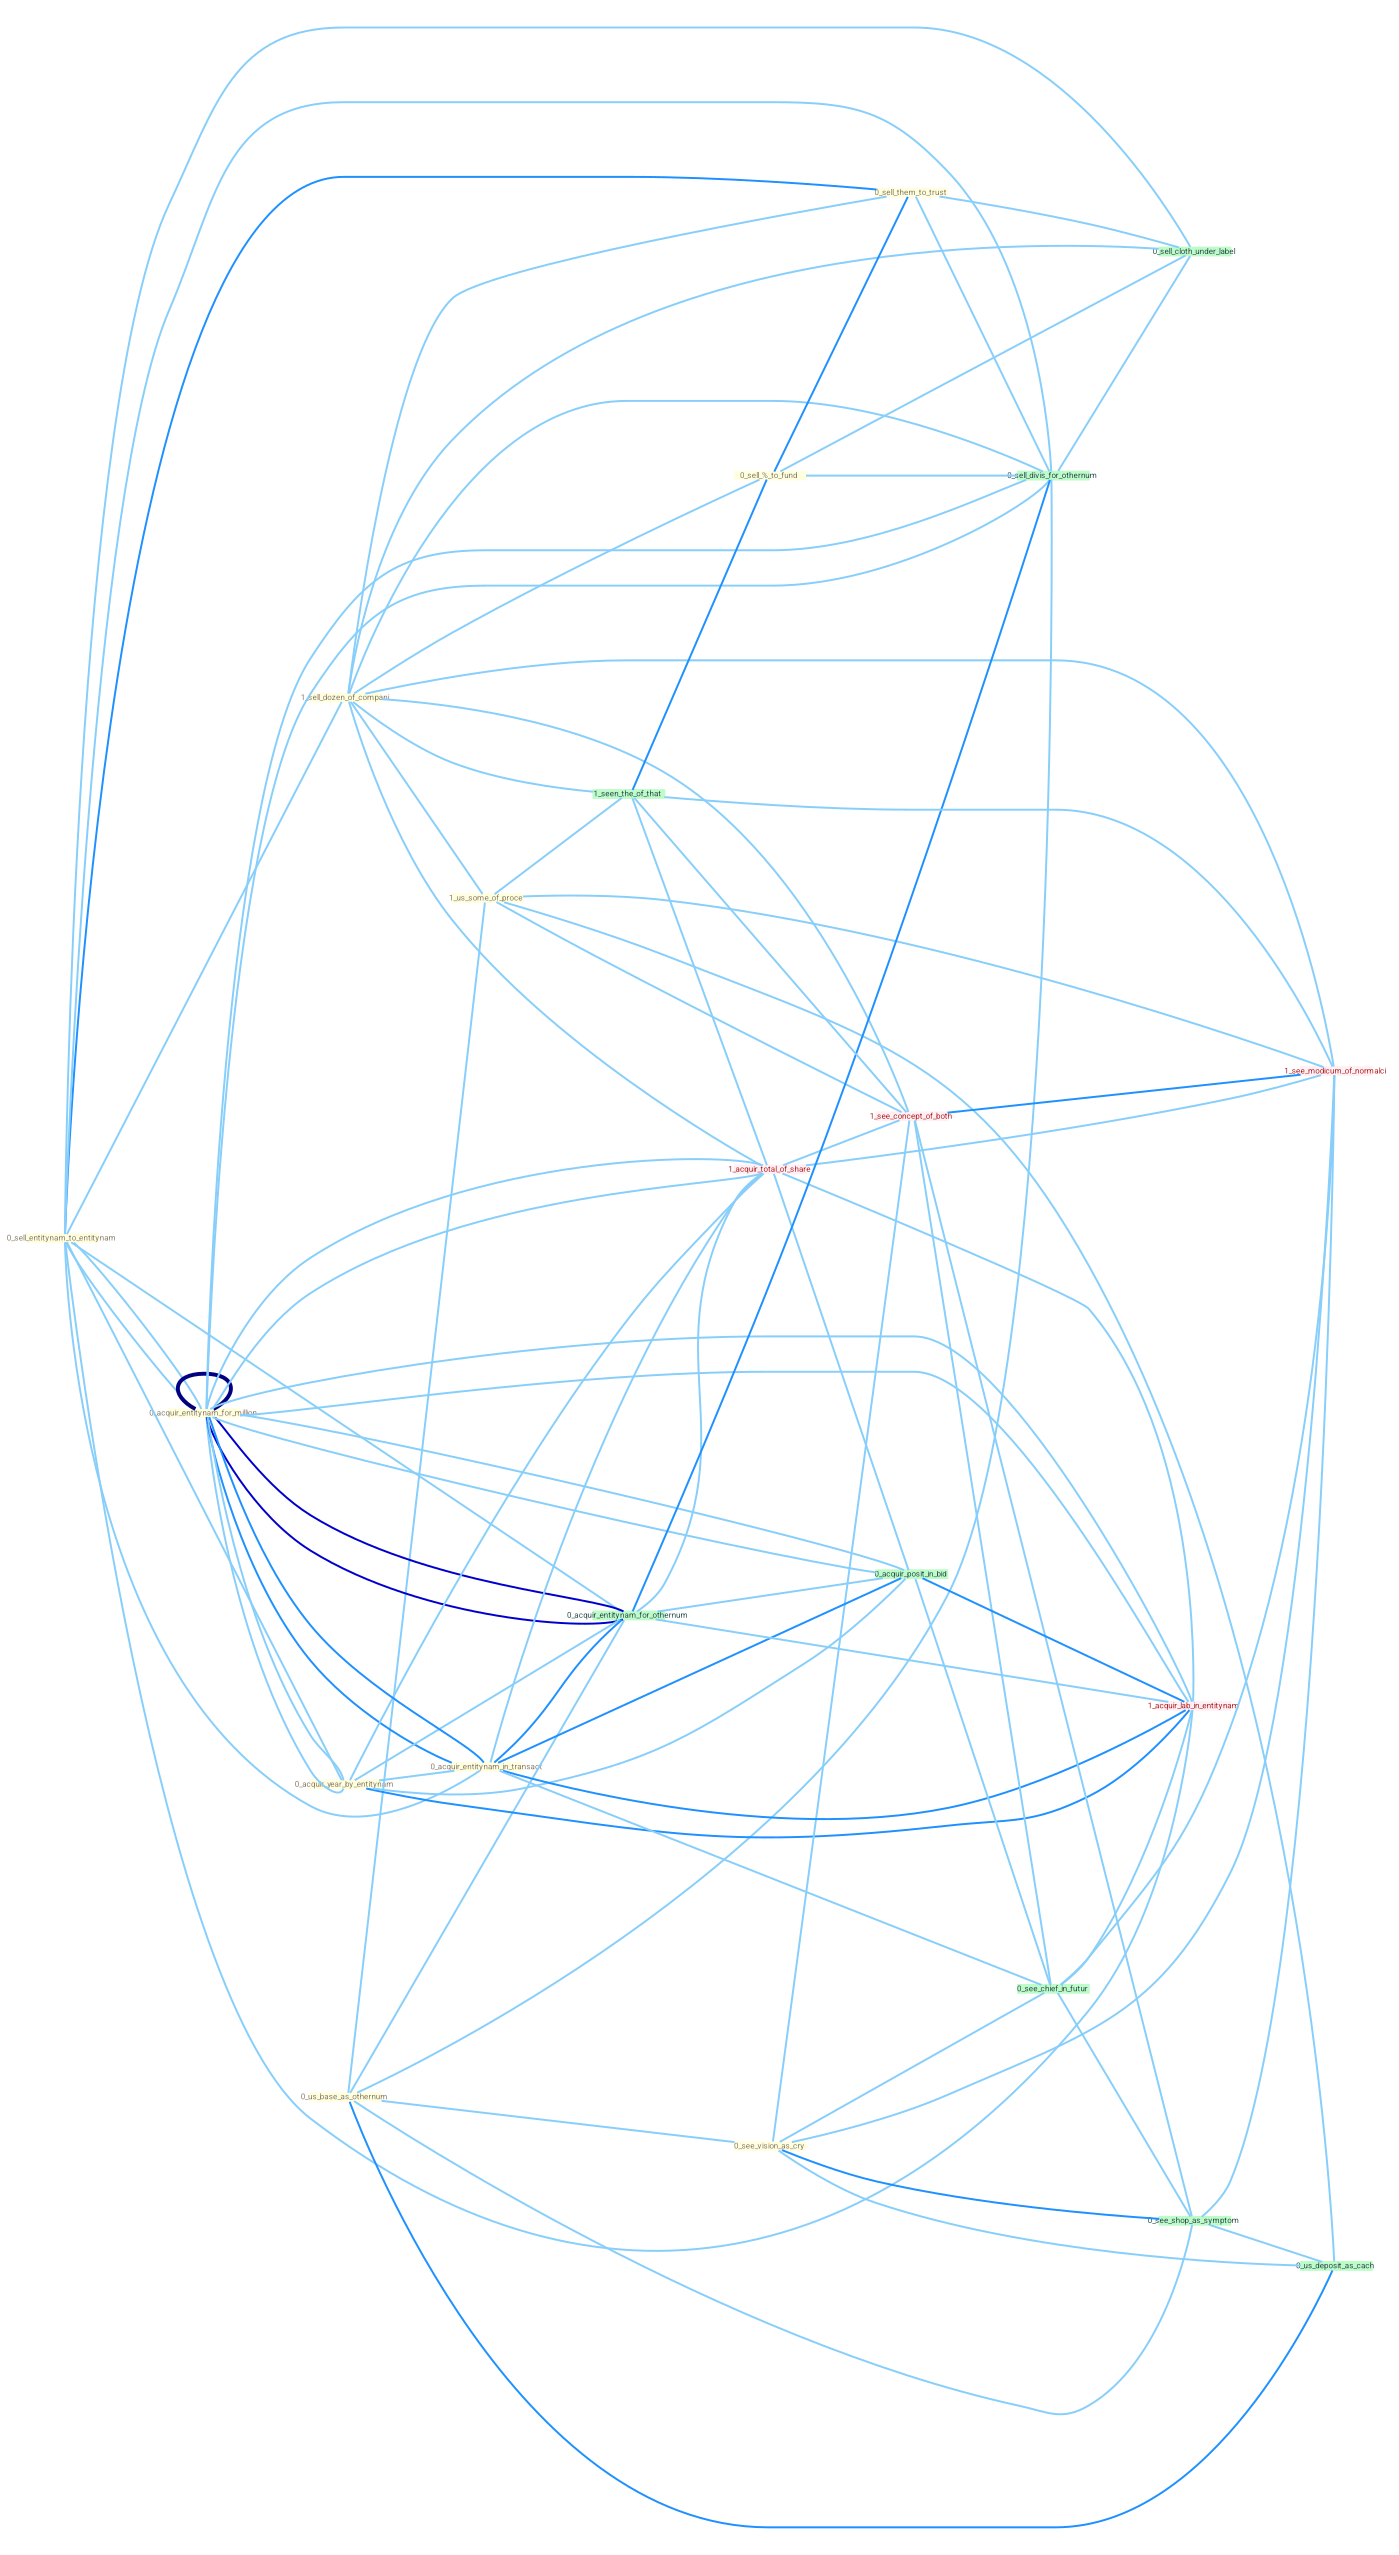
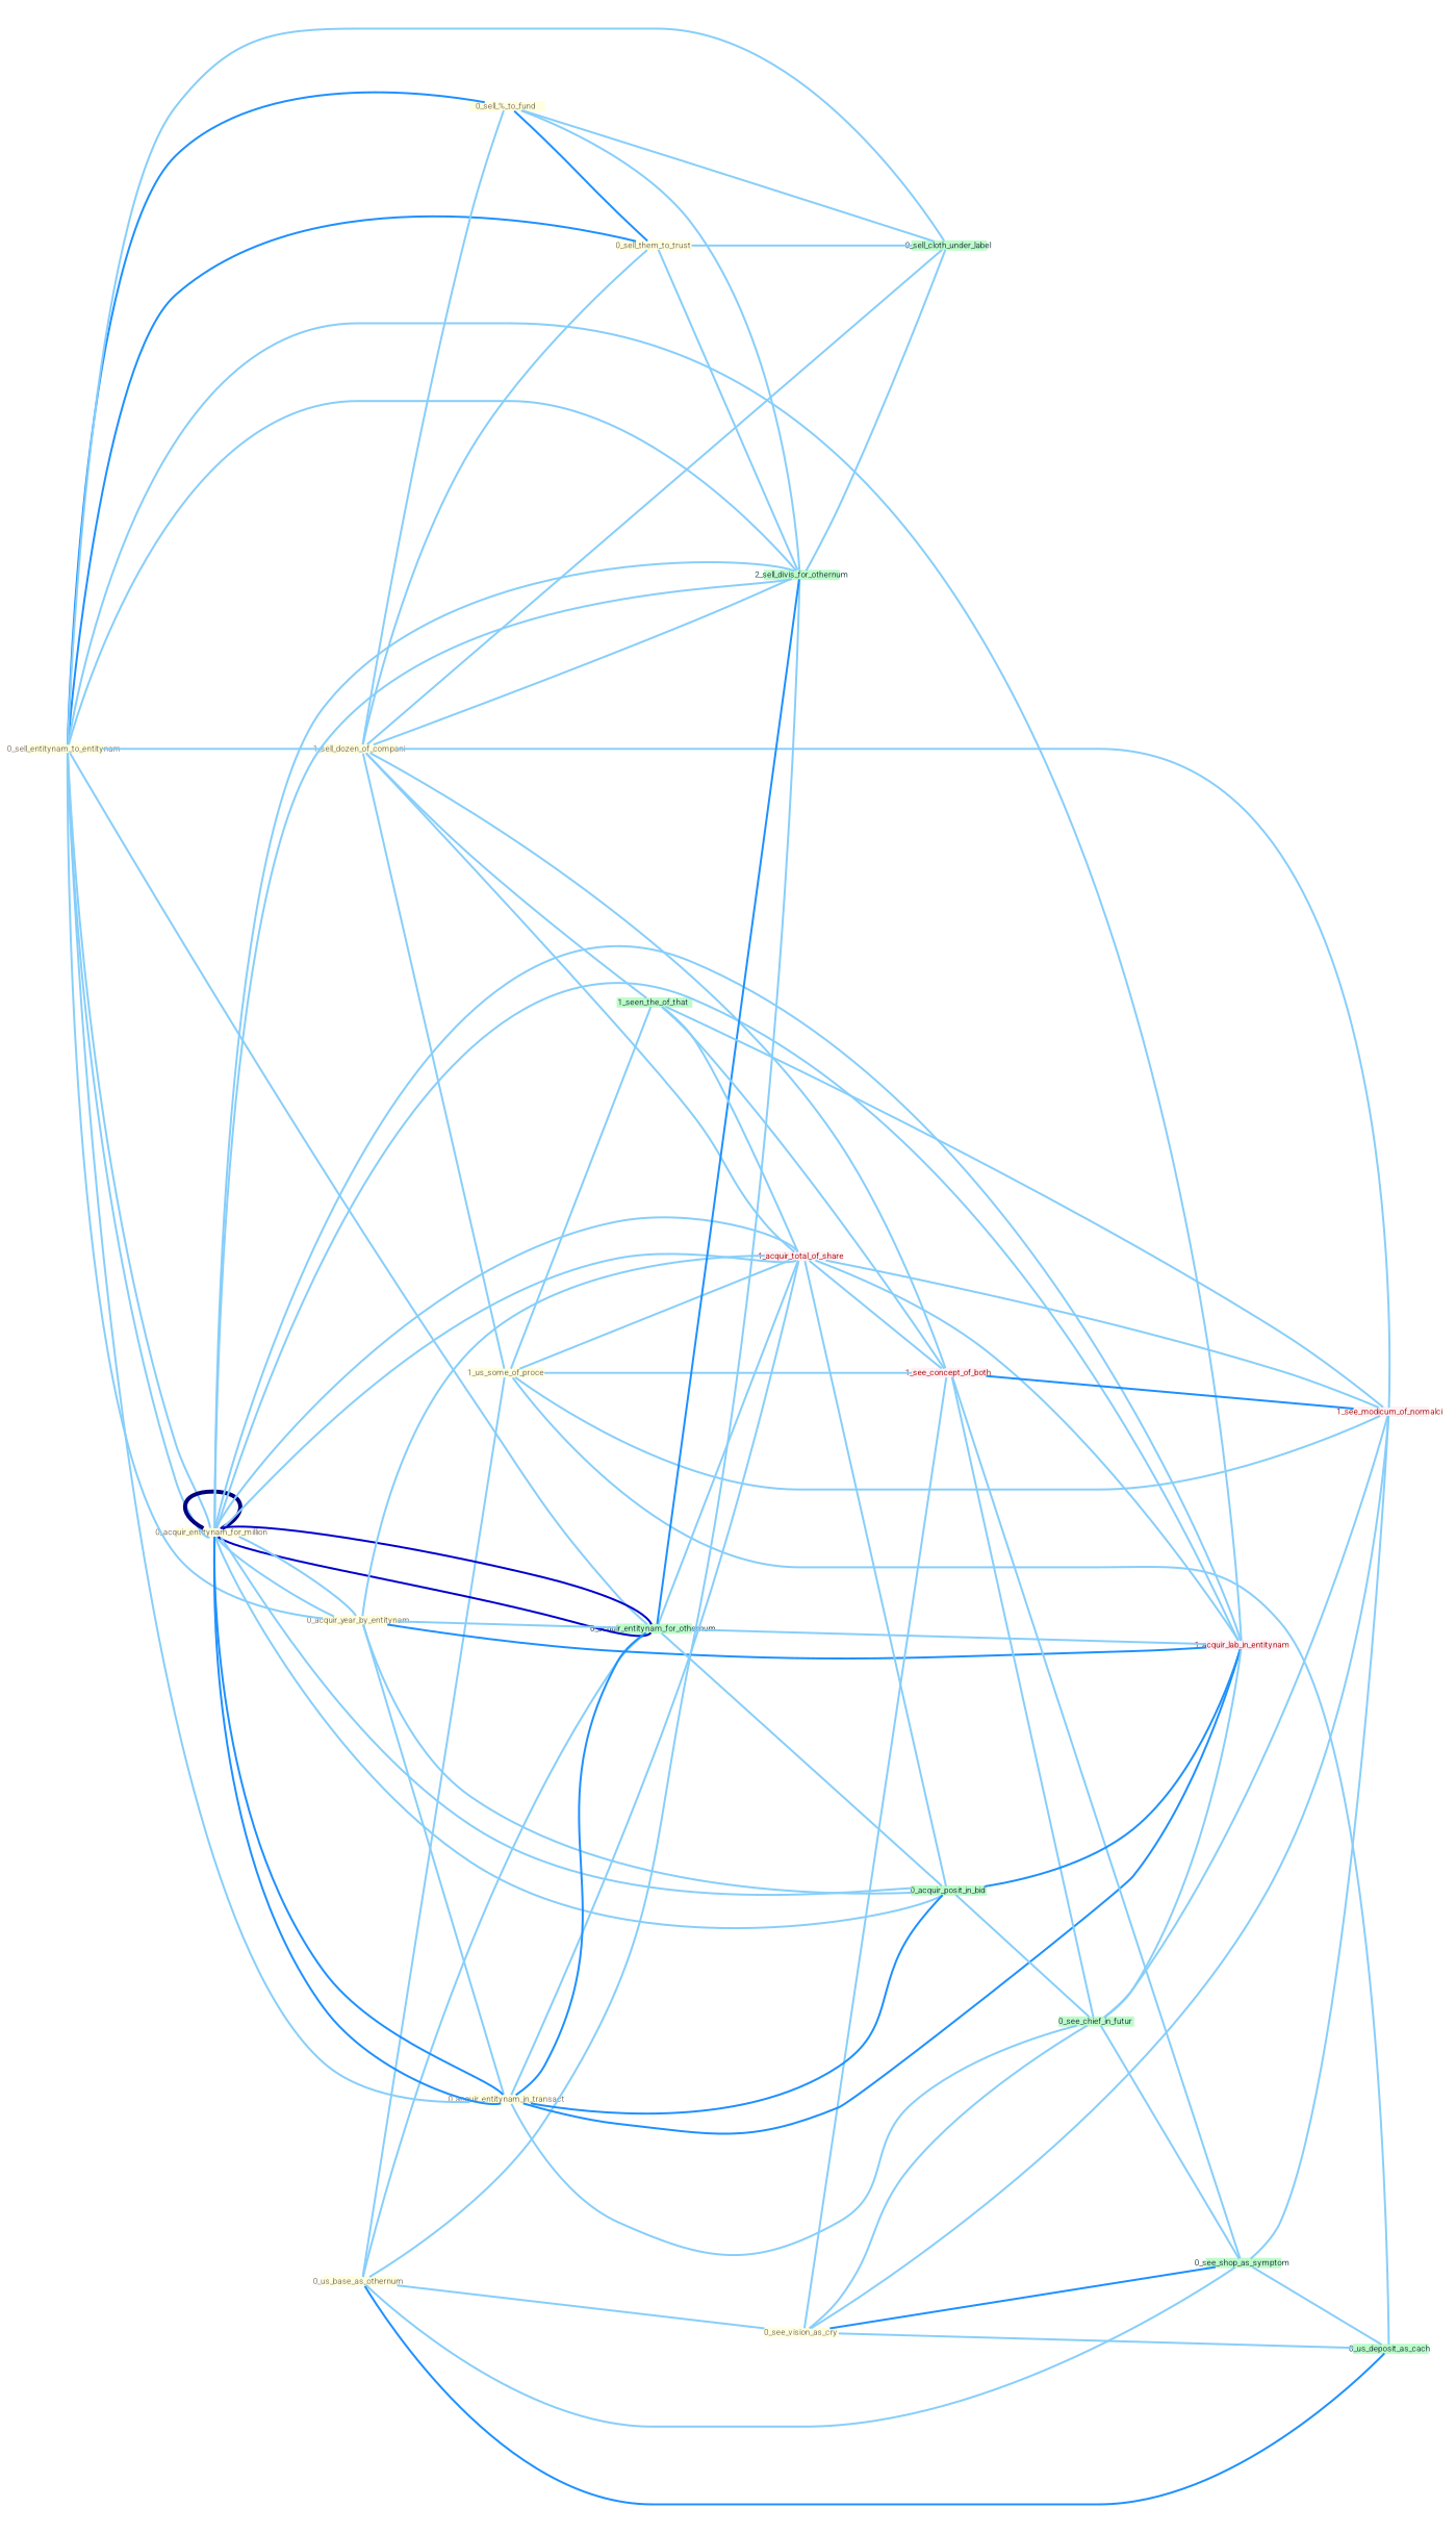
  graph {
    fontname=Roboto
    rankdir=LR
    node [color="#ffffe0" fixedsize=true fontcolor="#8b7d6b" fontname=Roboto fontsize=4 shape=polygon style=filled]
    edge [color="#87cefa" fontname=Roboto w=1]
    "0_sell_entitynam_to_entitynam " [height=.06 width=.5]
    "1_sell_dozen_of_compani " [height=.06 width=.5]
    "0_us_base_as_othernum " [height=.06 width=.5]
    "1_us_some_of_proce " [height=.06 width=.5]
    "0_sell_%_to_fund " [height=.06 width=.5]
    "0_acquir_entitynam_for_million " [height=.06 width=.5]
    "0_acquir_year_by_entitynam " [height=.06 width=.5]
    "0_sell_them_to_trust " [height=.06 width=.5]
    "0_see_vision_as_cry " [height=.06 width=.5]
    "0_acquir_entitynam_in_transact " [height=.06 width=.5]
    "1_acquir_total_of_share " [color="#fff0f5" fontcolor="#b22222" height=.06 width=.5]
    "1_see_concept_of_both " [color="#fff0f5" fontcolor="#b22222" height=.06 width=.5]
    "1_acquir_lab_in_entitynam " [color="#fff0f5" fontcolor="#b22222" height=.06 width=.5]
    "1_see_modicum_of_normalci " [color="#fff0f5" fontcolor="#b22222" height=.06 width=.5]
    "0_acquir_entitynam_for_othernum " [color="#BDFCC9" fontcolor="#2f4f4f" height=.06 width=.5]
-   "0_sell_divis_for_othernum " [color="#BDFCC9" fontcolor="#2f4f4f" height=.06 width=.5]
+   "0_sell_divis_for_othernum " [color="#BDFCC9" fontcolor="#2f4f4f" height=.06 width=.5 label="2_sell_divis_for_othernum"]
    "0_sell_cloth_under_label " [color="#BDFCC9" fontcolor="#2f4f4f" height=.06 width=.5]
    "1_seen_the_of_that " [color="#BDFCC9" fontcolor="#2f4f4f" height=.06 width=.5]
    "0_see_shop_as_symptom " [color="#BDFCC9" fontcolor="#2f4f4f" height=.06 width=.5]
    "0_us_deposit_as_cach " [color="#BDFCC9" fontcolor="#2f4f4f" height=.06 width=.5]
    "0_acquir_posit_in_bid " [color="#BDFCC9" fontcolor="#2f4f4f" height=.06 width=.5]
    "0_see_chief_in_futur " [color="#BDFCC9" fontcolor="#2f4f4f" height=.06 width=.5]
    subgraph sub_1 {
      "0_sell_entitynam_to_entitynam "
      "1_sell_dozen_of_compani "
      "0_us_base_as_othernum "
      "1_us_some_of_proce "
      "0_sell_%_to_fund "
      "0_acquir_entitynam_for_million "
      "0_acquir_year_by_entitynam "
      "0_sell_them_to_trust "
      "0_see_vision_as_cry "
      "0_acquir_entitynam_in_transact "
    }
    subgraph sub_2 {
      "1_acquir_total_of_share "
      "1_see_concept_of_both "
      "1_acquir_lab_in_entitynam "
      "1_see_modicum_of_normalci "
    }
    "0_sell_entitynam_to_entitynam " -- "1_sell_dozen_of_compani "
-   "1_seen_the_of_that " -- "0_sell_%_to_fund " [color="#1e90ff" w=2]
+   "0_sell_entitynam_to_entitynam " -- "0_sell_%_to_fund " [color="#1e90ff" w=2]
    "0_sell_entitynam_to_entitynam " -- "0_acquir_entitynam_for_million "
    "0_sell_entitynam_to_entitynam " -- "0_acquir_entitynam_for_million "
    "0_sell_entitynam_to_entitynam " -- "0_acquir_year_by_entitynam "
    "0_sell_entitynam_to_entitynam " -- "0_sell_them_to_trust " [color="#1e90ff" w=2]
    "0_sell_entitynam_to_entitynam " -- "0_acquir_entitynam_in_transact "
    "0_sell_entitynam_to_entitynam " -- "1_acquir_lab_in_entitynam "
    "0_sell_entitynam_to_entitynam " -- "0_acquir_entitynam_for_othernum "
    "0_sell_entitynam_to_entitynam " -- "0_sell_divis_for_othernum "
    "0_sell_entitynam_to_entitynam " -- "0_sell_cloth_under_label "
    "1_sell_dozen_of_compani " -- "1_us_some_of_proce "
    "1_sell_dozen_of_compani " -- "0_sell_%_to_fund "
    "1_sell_dozen_of_compani " -- "0_sell_them_to_trust "
    "1_sell_dozen_of_compani " -- "1_acquir_total_of_share "
    "1_sell_dozen_of_compani " -- "1_see_concept_of_both "
    "1_sell_dozen_of_compani " -- "1_see_modicum_of_normalci "
    "1_sell_dozen_of_compani " -- "0_sell_divis_for_othernum "
    "1_sell_dozen_of_compani " -- "0_sell_cloth_under_label "
    "1_sell_dozen_of_compani " -- "1_seen_the_of_that "
    "0_us_base_as_othernum " -- "1_us_some_of_proce "
    "0_us_base_as_othernum " -- "0_see_vision_as_cry "
    "0_us_base_as_othernum " -- "0_acquir_entitynam_for_othernum "
    "0_us_base_as_othernum " -- "0_sell_divis_for_othernum "
    "0_us_base_as_othernum " -- "0_see_shop_as_symptom "
    "0_us_base_as_othernum " -- "0_us_deposit_as_cach " [color="#1e90ff" w=2]
+   "1_us_some_of_proce " -- "1_acquir_total_of_share "
    "1_us_some_of_proce " -- "1_see_concept_of_both "
    "1_us_some_of_proce " -- "1_see_modicum_of_normalci "
    "1_us_some_of_proce " -- "1_seen_the_of_that "
    "1_us_some_of_proce " -- "0_us_deposit_as_cach "
    "0_sell_%_to_fund " -- "0_sell_them_to_trust " [color="#1e90ff" w=2]
    "0_sell_%_to_fund " -- "0_sell_divis_for_othernum "
    "0_sell_%_to_fund " -- "0_sell_cloth_under_label "
    "0_acquir_entitynam_for_million " -- "0_acquir_entitynam_for_million " [color="#000080" style=bold w=4]
    "0_acquir_entitynam_for_million " -- "0_acquir_year_by_entitynam "
    "0_acquir_entitynam_for_million " -- "0_acquir_entitynam_in_transact " [color="#1e90ff" w=2]
    "0_acquir_entitynam_for_million " -- "1_acquir_total_of_share "
    "0_acquir_entitynam_for_million " -- "1_acquir_total_of_share "
    "0_acquir_entitynam_for_million " -- "1_acquir_lab_in_entitynam "
    "0_acquir_entitynam_for_million " -- "1_acquir_lab_in_entitynam "
    "0_acquir_entitynam_for_million " -- "0_acquir_entitynam_for_othernum " [color="#0000cd" w=3]
    "0_acquir_entitynam_for_million " -- "0_acquir_entitynam_for_othernum " [color="#0000cd" w=3]
    "0_acquir_entitynam_for_million " -- "0_sell_divis_for_othernum "
    "0_acquir_entitynam_for_million " -- "0_sell_divis_for_othernum "
    "0_acquir_entitynam_for_million " -- "0_acquir_posit_in_bid "
    "0_acquir_entitynam_for_million " -- "0_acquir_posit_in_bid "
    "0_acquir_year_by_entitynam " -- "0_acquir_entitynam_for_million "
    "0_acquir_year_by_entitynam " -- "0_acquir_entitynam_in_transact "
    "0_acquir_year_by_entitynam " -- "1_acquir_total_of_share "
    "0_acquir_year_by_entitynam " -- "1_acquir_lab_in_entitynam " [color="#1e90ff" w=2]
    "0_acquir_year_by_entitynam " -- "0_acquir_entitynam_for_othernum "
    "0_acquir_year_by_entitynam " -- "0_acquir_posit_in_bid "
    "0_sell_them_to_trust " -- "0_sell_divis_for_othernum "
    "0_sell_them_to_trust " -- "0_sell_cloth_under_label "
    "0_see_vision_as_cry " -- "1_see_concept_of_both "
    "0_see_vision_as_cry " -- "1_see_modicum_of_normalci "
    "0_see_vision_as_cry " -- "0_see_shop_as_symptom " [color="#1e90ff" w=2]
    "0_see_vision_as_cry " -- "0_us_deposit_as_cach "
    "0_see_vision_as_cry " -- "0_see_chief_in_futur "
    "0_acquir_entitynam_in_transact " -- "0_acquir_entitynam_for_million " [color="#1e90ff" w=2]
    "0_acquir_entitynam_in_transact " -- "1_acquir_total_of_share "
    "0_acquir_entitynam_in_transact " -- "1_acquir_lab_in_entitynam " [color="#1e90ff" w=2]
    "0_acquir_entitynam_in_transact " -- "0_acquir_entitynam_for_othernum " [color="#1e90ff" w=2]
    "0_acquir_entitynam_in_transact " -- "0_acquir_posit_in_bid " [color="#1e90ff" w=2]
    "0_acquir_entitynam_in_transact " -- "0_see_chief_in_futur "
    "1_acquir_total_of_share " -- "1_see_concept_of_both "
    "1_acquir_total_of_share " -- "1_acquir_lab_in_entitynam "
    "1_acquir_total_of_share " -- "1_see_modicum_of_normalci "
    "1_acquir_total_of_share " -- "0_acquir_posit_in_bid "
    "1_see_concept_of_both " -- "1_see_modicum_of_normalci " [color="#1e90ff" w=2]
    "1_see_concept_of_both " -- "0_see_shop_as_symptom "
    "1_see_concept_of_both " -- "0_see_chief_in_futur "
    "0_acquir_entitynam_for_othernum " -- "1_acquir_total_of_share "
    "0_acquir_entitynam_for_othernum " -- "1_acquir_lab_in_entitynam "
    "0_acquir_entitynam_for_othernum " -- "0_sell_divis_for_othernum " [color="#1e90ff" w=2]
    "0_acquir_entitynam_for_othernum " -- "0_acquir_posit_in_bid "
    "0_sell_divis_for_othernum " -- "0_sell_cloth_under_label "
    "1_seen_the_of_that " -- "1_acquir_total_of_share "
    "1_seen_the_of_that " -- "1_see_concept_of_both "
    "1_seen_the_of_that " -- "1_see_modicum_of_normalci "
    "0_see_shop_as_symptom " -- "1_see_modicum_of_normalci "
    "0_see_shop_as_symptom " -- "0_us_deposit_as_cach "
    "0_acquir_posit_in_bid " -- "1_acquir_lab_in_entitynam " [color="#1e90ff" w=2]
    "0_acquir_posit_in_bid " -- "0_see_chief_in_futur "
    "0_see_chief_in_futur " -- "1_acquir_lab_in_entitynam "
    "0_see_chief_in_futur " -- "1_see_modicum_of_normalci "
    "0_see_chief_in_futur " -- "0_see_shop_as_symptom "
  }
